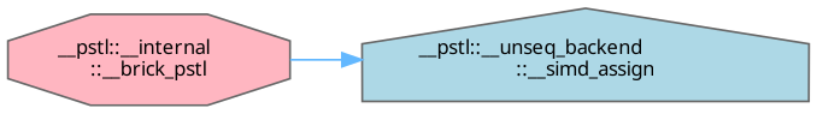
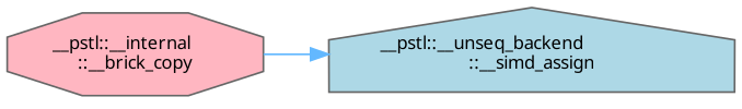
  digraph {
    rankdir=LR
    fontname="Noto Sans"
    node [fontname="Noto Sans" fontsize=10 style=filled]
-   n1 [color=gray40 fillcolor=lightpink fontcolor=black height=0.2 label="__pstl::__internal\l::__brick_pstl" shape=octagon width=0.4]
+   n1 [color=gray40 fillcolor=lightpink fontcolor=black height=0.2 label="__pstl::__internal\l::__brick_copy" shape=octagon width=0.4]
    n2 [color=grey40 fillcolor=lightblue height=0.2 label="__pstl::__unseq_backend\l::__simd_assign" shape=house width=0.4]
    n1 -> n2 [color=steelblue1 fontname="Noto Sans" fontsize=10 labelfontname=Helvetica labelfontsize=10 style=solid arrowhead=normal]
  }
